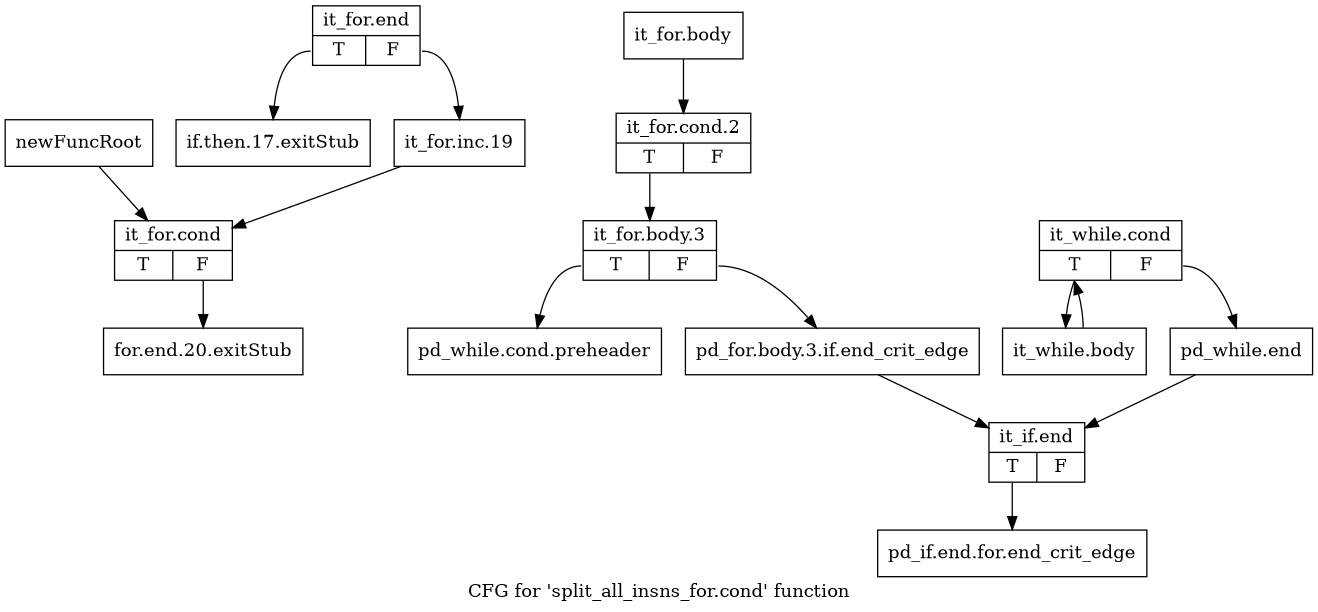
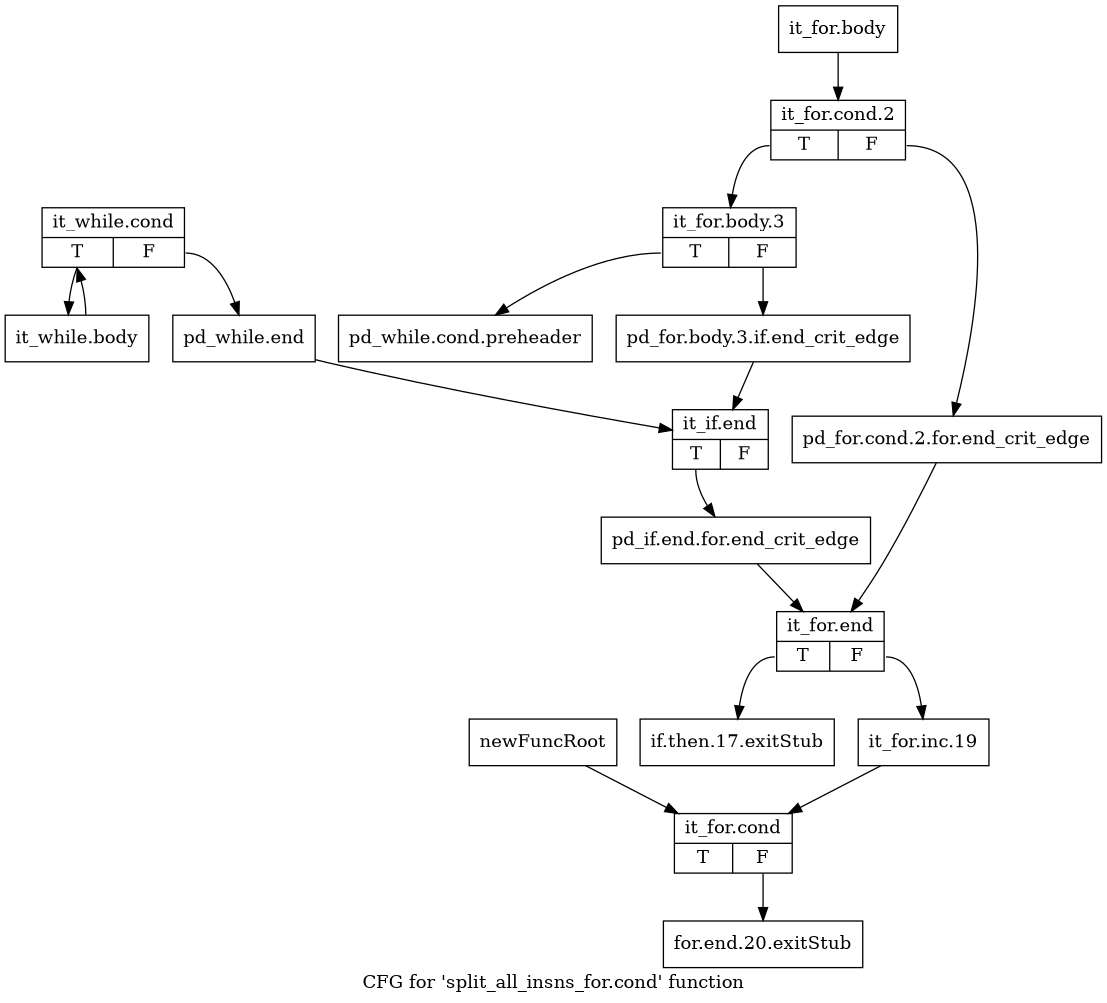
  digraph {
    label="CFG for 'split_all_insns_for.cond' function"
    node [shape=record]
    n1 [label="{newFuncRoot}"]
    n2 [label="{it_for.cond|{<s0>T|<s1>F}}"]
    n3 [label="{for.end.20.exitStub}"]
    n4 [label="{it_for.body}"]
    n5 [label="{it_for.cond.2|{<s0>T|<s1>F}}"]
    n6 [label="{if.then.17.exitStub}"]
    n7 [label="{it_for.body.3|{<s0>T|<s1>F}}"]
+   n8 [label="{pd_for.cond.2.for.end_crit_edge}"]
    n9 [label="{pd_while.cond.preheader}"]
    n10 [label="{pd_for.body.3.if.end_crit_edge}"]
    n11 [label="{it_for.end|{<s0>T|<s1>F}}"]
    n12 [label="{it_if.end|{<s0>T|<s1>F}}"]
    n13 [label="{it_for.inc.19}"]
    n14 [label="{it_while.cond|{<s0>T|<s1>F}}"]
    n15 [label="{it_while.body}"]
    n16 [label="{pd_while.end}"]
    n17 [label="{pd_if.end.for.end_crit_edge}"]
    n1 -> n2
    n2 -> n3 [tailport=s1]
    n4 -> n5
    n5 -> n7 [tailport=s0]
+   n5 -> n8 [tailport=s1]
    n7 -> n9 [tailport=s0]
    n7 -> n10 [tailport=s1]
+   n8 -> n11
    n10 -> n12
    n11 -> n6 [tailport=s0]
    n11 -> n13 [tailport=s1]
    n12 -> n17 [tailport=s0]
    n13 -> n2
    n14 -> n15 [tailport=s0]
    n14 -> n16 [tailport=s1]
    n15 -> n14
    n16 -> n12
+   n17 -> n11
  }
